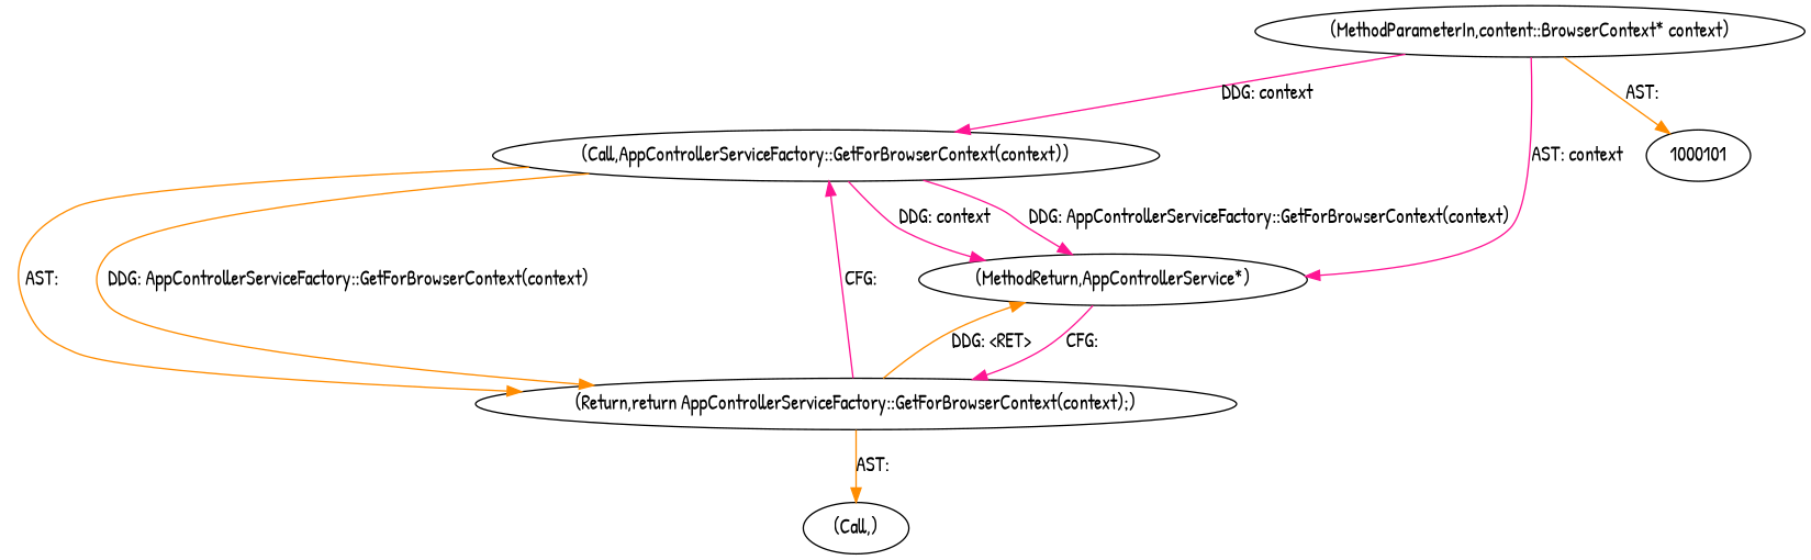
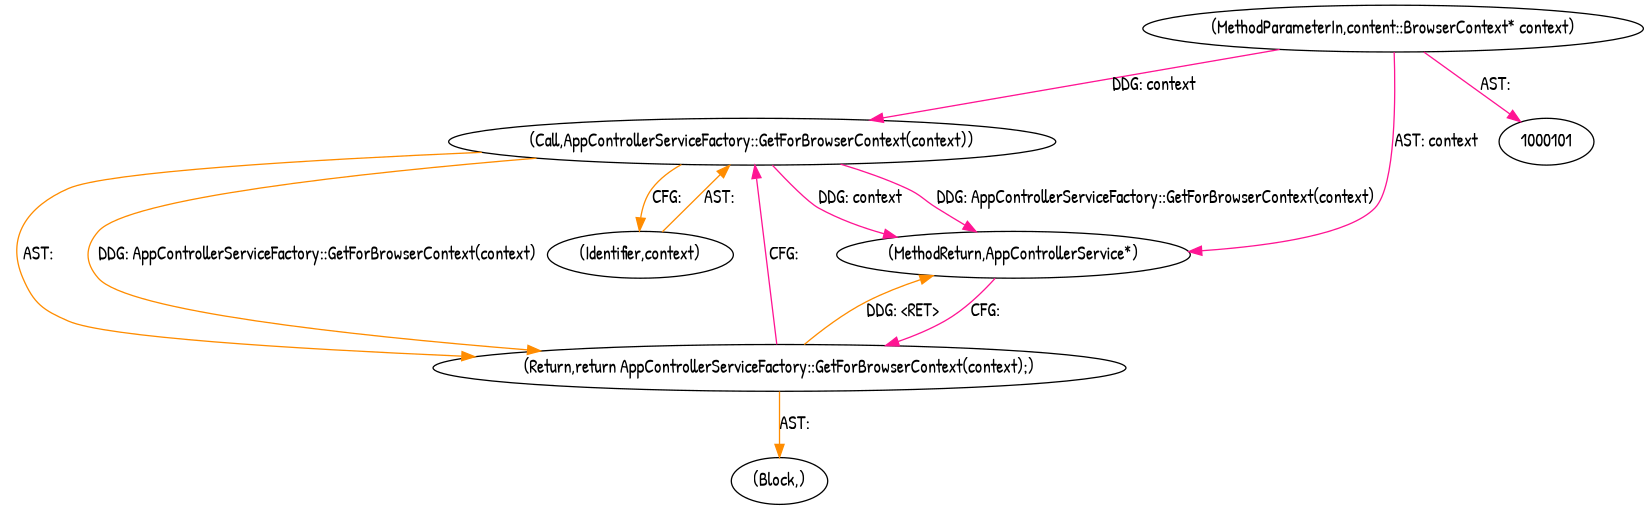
  digraph {
    fontname="Patrick Hand"
    node [fontname="Patrick Hand"]
    edge [color=deeppink fontname="Patrick Hand"]
    n1 [label="(MethodParameterIn,content::BrowserContext* context)"]
    n2 [label="(Call,AppControllerServiceFactory::GetForBrowserContext(context))"]
    n3 [label="(MethodReturn,AppControllerService*)"]
    1000101
    n5 [label="(Return,return AppControllerServiceFactory::GetForBrowserContext(context);)"]
-   n7 [label="(Call,)"]
+   n6 [label="(Identifier,context)"]
+   n7 [label="(Block,)"]
    n1 -> n2 [label="DDG: context"]
    n1 -> n3 [label="AST: context"]
-   n1 -> 1000101 [color=darkorange label="AST: "]
+   n1 -> 1000101 [label="AST: "]
    n2 -> n3 [label="DDG: AppControllerServiceFactory::GetForBrowserContext(context)"]
    n2 -> n3 [label="DDG: context"]
    n2 -> n5 [color=darkorange label="AST: "]
    n2 -> n5 [color=darkorange label="DDG: AppControllerServiceFactory::GetForBrowserContext(context)"]
+   n2 -> n6 [color=darkorange label="CFG: "]
    n3 -> n5 [label="CFG: "]
    n5 -> n2 [label="CFG: "]
    n5 -> n3 [color=darkorange label="DDG: <RET>"]
    n5 -> n7 [color=darkorange label="AST: "]
+   n6 -> n2 [color=darkorange label="AST: "]
  }
